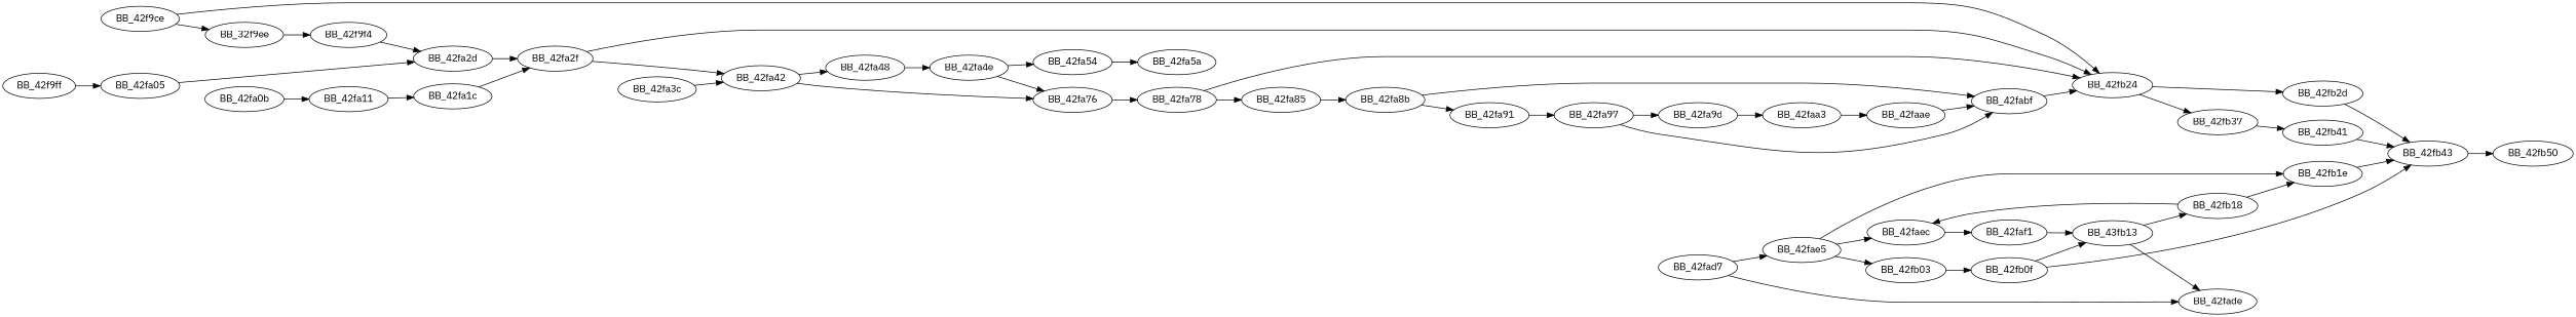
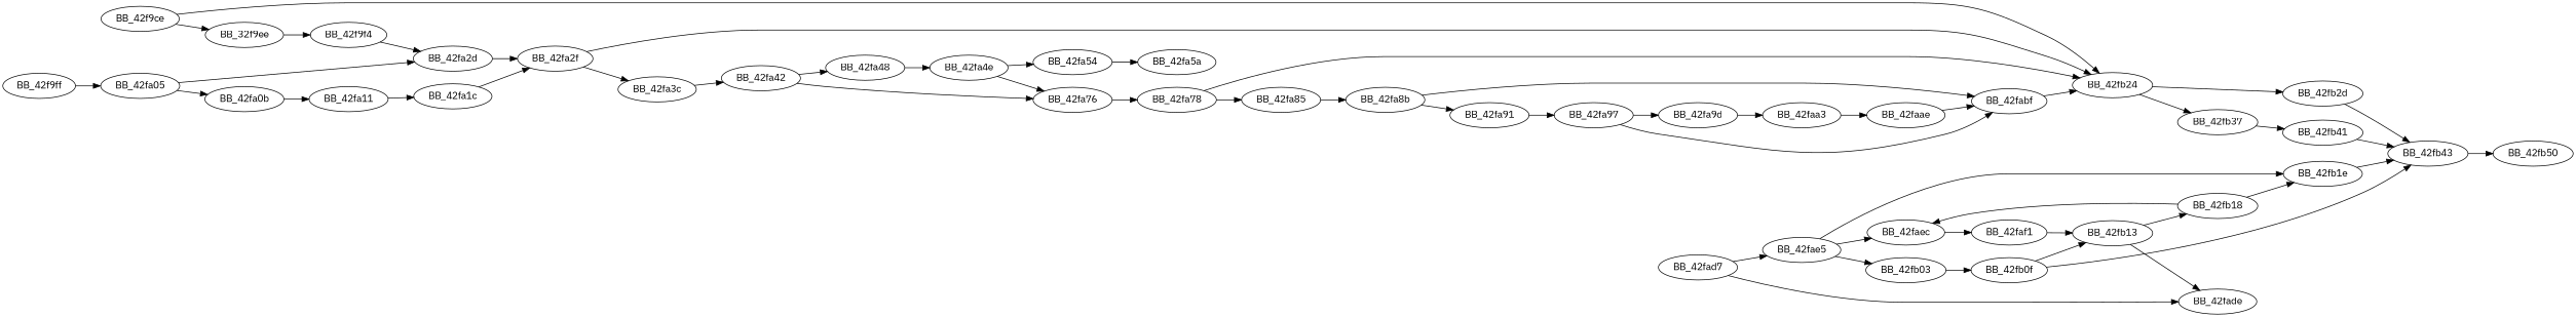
  digraph {
    fontname="IBM Plex Sans"
    rankdir=LR
    node [fontname="IBM Plex Sans"]
    edge [fontname="IBM Plex Sans"]
    n1 [label=BB_32f9ee]
    BB_42f9ce
    BB_42fb24
    BB_42f9f4
    BB_42fb2d
    BB_42fb37
    BB_42fa2d
    BB_42fb43
    BB_42fb41
    BB_42f9ff
    BB_42fa05
    BB_42fa2f
    BB_42fa0b
    BB_42fa3c
    BB_42fa11
    BB_42fa1c
    BB_42fa42
    BB_42fa48
    BB_42fa76
    BB_42fa4e
    BB_42fa78
    BB_42fa54
    BB_42fa85
    BB_42fa5a
    BB_42fa8b
    BB_42fa91
    BB_42fabf
    BB_42fa97
    BB_42fa9d
    BB_42faa3
    BB_42faae
    BB_42fad7
    BB_42fade
    BB_42fae5
    BB_42faec
    BB_42fb1e
    BB_42fb03
    BB_42fb50
    BB_42faf1
-   BB_42fb13 [label=BB_43fb13]
+   BB_42fb13
    BB_42fb0f
    BB_42fb18
    n1 -> BB_42f9f4
    BB_42f9ce -> n1
    BB_42f9ce -> BB_42fb24
    BB_42fb24 -> BB_42fb2d
    BB_42fb24 -> BB_42fb37
    BB_42f9f4 -> BB_42fa2d
    BB_42fb2d -> BB_42fb43
    BB_42fb37 -> BB_42fb41
    BB_42fa2d -> BB_42fa2f
    BB_42fb43 -> BB_42fb50
    BB_42fb41 -> BB_42fb43
    BB_42f9ff -> BB_42fa05
    BB_42fa05 -> BB_42fa2d
+   BB_42fa05 -> BB_42fa0b
    BB_42fa2f -> BB_42fb24
-   BB_42fa2f -> BB_42fa42
+   BB_42fa2f -> BB_42fa3c
    BB_42fa0b -> BB_42fa11
    BB_42fa3c -> BB_42fa42
    BB_42fa11 -> BB_42fa1c
    BB_42fa1c -> BB_42fa2f
    BB_42fa42 -> BB_42fa48
    BB_42fa42 -> BB_42fa76
    BB_42fa48 -> BB_42fa4e
    BB_42fa76 -> BB_42fa78
    BB_42fa4e -> BB_42fa76
    BB_42fa4e -> BB_42fa54
    BB_42fa78 -> BB_42fb24
    BB_42fa78 -> BB_42fa85
    BB_42fa54 -> BB_42fa5a
    BB_42fa85 -> BB_42fa8b
    BB_42fa8b -> BB_42fa91
    BB_42fa8b -> BB_42fabf
    BB_42fa91 -> BB_42fa97
    BB_42fabf -> BB_42fb24
    BB_42fa97 -> BB_42fabf
    BB_42fa97 -> BB_42fa9d
    BB_42fa9d -> BB_42faa3
    BB_42faa3 -> BB_42faae
    BB_42faae -> BB_42fabf
    BB_42fad7 -> BB_42fade
    BB_42fad7 -> BB_42fae5
    BB_42fae5 -> BB_42faec
    BB_42fae5 -> BB_42fb1e
    BB_42fae5 -> BB_42fb03
    BB_42faec -> BB_42faf1
    BB_42fb1e -> BB_42fb43
    BB_42fb03 -> BB_42fb0f
    BB_42faf1 -> BB_42fb13
    BB_42fb13 -> BB_42fade
    BB_42fb13 -> BB_42fb18
    BB_42fb0f -> BB_42fb43
    BB_42fb0f -> BB_42fb13
    BB_42fb18 -> BB_42faec
    BB_42fb18 -> BB_42fb1e
  }
